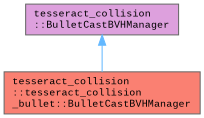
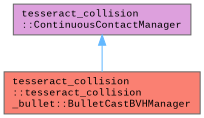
  digraph {
    fontname="Liberation Mono"
    node [color=gray40 fontname="Liberation Mono" fontsize=10 shape=box style=filled]
    n1 [fillcolor=salmon fontcolor=black height=0.2 label="tesseract_collision\l::tesseract_collision\l_bullet::BulletCastBVHManager" width=0.4]
-   n2 [fillcolor=plum height=0.2 label="tesseract_collision\l::BulletCastBVHManager" width=0.4]
+   n2 [fillcolor=plum height=0.2 label="tesseract_collision\l::ContinuousContactManager" width=0.4]
    n2 -> n1 [color=steelblue1 dir=back fontname="Liberation Mono" fontsize=10 labelfontname=Helvetica labelfontsize=10 style=solid]
  }
